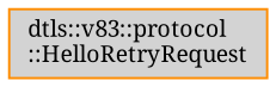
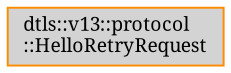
  digraph {
    rankdir=LR
    fontname="Noto Serif"
-   n1 [color=darkorange fillcolor=lightgrey fontname="Noto Serif" fontsize=10 height=0.2 label="dtls::v83::protocol\l::HelloRetryRequest" shape=box style=filled width=0.4]
+   n1 [color=darkorange fillcolor=lightgrey fontname="Noto Serif" fontsize=10 height=0.2 label="dtls::v13::protocol\l::HelloRetryRequest" shape=box style=filled width=0.4]
  }
